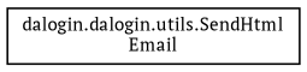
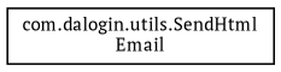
  digraph {
    rankdir=LR
    fontname="PT Serif"
-   n1 [color=black fillcolor=white fontname="PT Serif" fontsize=10 height=0.2 label="dalogin.dalogin.utils.SendHtml\lEmail" shape=record style=filled width=0.4]
+   n1 [color=black fillcolor=white fontname="PT Serif" fontsize=10 height=0.2 label="com.dalogin.utils.SendHtml\lEmail" shape=record style=filled width=0.4]
  }
